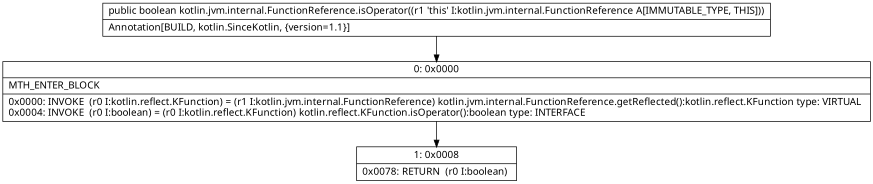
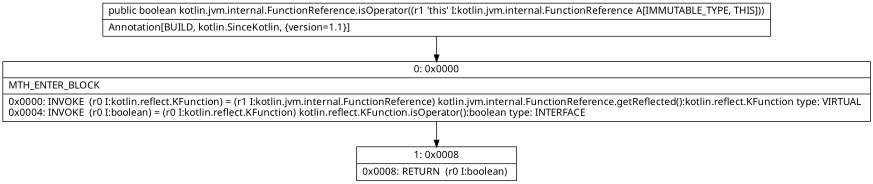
  digraph {
    fontname="Noto Sans"
    node [shape=record fontname="Noto Sans"]
    edge [fontname="Noto Sans"]
    n1 [label="{0\:\ 0x0000|MTH_ENTER_BLOCK\l|0x0000: INVOKE  (r0 I:kotlin.reflect.KFunction) = (r1 I:kotlin.jvm.internal.FunctionReference) kotlin.jvm.internal.FunctionReference.getReflected():kotlin.reflect.KFunction type: VIRTUAL \l0x0004: INVOKE  (r0 I:boolean) = (r0 I:kotlin.reflect.KFunction) kotlin.reflect.KFunction.isOperator():boolean type: INTERFACE \l}"]
-   n2 [label="{1\:\ 0x0008|0x0078: RETURN  (r0 I:boolean) \l}"]
+   n2 [label="{1\:\ 0x0008|0x0008: RETURN  (r0 I:boolean) \l}"]
    n3 [label="{public boolean kotlin.jvm.internal.FunctionReference.isOperator((r1 'this' I:kotlin.jvm.internal.FunctionReference A[IMMUTABLE_TYPE, THIS]))  | Annotation[BUILD, kotlin.SinceKotlin, \{version=1.1\}]\l}"]
    n1 -> n2
    n3 -> n1
  }
